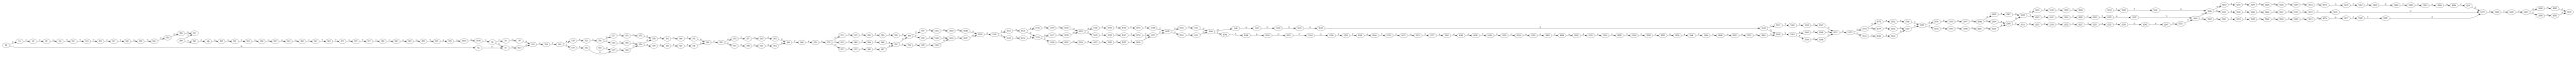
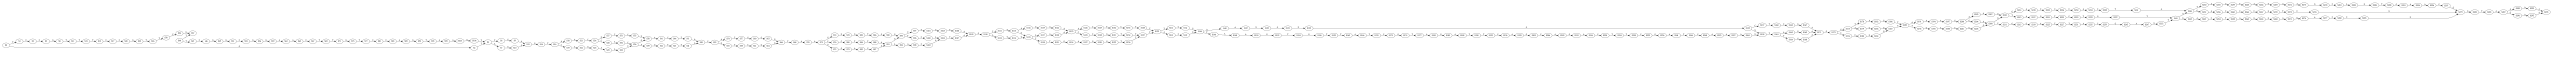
  strict digraph {
    fontname="PT Serif"
    rankdir=LR
    node [fontname="PT Serif"]
    edge [fontname="PT Serif"]
    S0
    S1
    S2
    S3
    S4
    S5
    S6
    S7
    S8
    S9
    S10
    S11
    S12
    S13
    S14
    S15
    S16
    S17
    S18
    S19
    S20
    S21
    S22
    S23
    S24
    S25
    S26
    S27
    S28
    S29
    S30
    S31
    S32
    S33
    S34
    S35
    S36
    S37
    S38
    S39
    S41
    S42
    S40
    S43
    S44
    S45
    S46
    S47
    S48
    S49
    S50
    S51
    S52
    S53
    S54
    S55
    S56
    S57
    S58
    S59
    S60
    S61
    S62
    S63
    S64
    S65
    S66
    S67
    S68
    S69
    S70
    S71
    S72
    S73
    S74
    S75
    S76
    S77
    S78
    S79
    S80
    S81
    S82
    S83
    S84
    S85
    S86
    S87
    S88
    S89
    S90
    S91
    S92
    S93
    S94
    S95
    S96
    S97
    S98
    S99
    S100
    S101
    S102
    S103
    S104
    S105
    S106
    S107
    S108
    S109
    S110
    S111
    S112
    S113
    S114
    S115
    S116
    S117
    S118
    S119
    S120
    S121
    S122
    S123
    S124
    S125
    S126
    S127
    S128
    S129
    S130
    S131
    S132
    S133
    S134
    S135
    S136
    S137
    S138
    S139
    S140
    S141
    S142
    S143
    S144
    S145
    S146
    S147
    S148
    S149
    S150
    S151
    S152
    S153
    S154
    S155
    S156
    S157
    S158
    S159
    S160
    S161
    S162
    S163
    S164
    S165
    S166
    S167
    S168
    S169
    S170
    S171
    S172
    S173
    S174
    S175
    S176
    S177
    S178
    S179
    S180
    S181
    S182
    S183
    S184
    S185
    S186
    S187
    S188
    S189
    S190
    S191
    S192
    S193
    S194
    S195
    S196
    S197
    S198
    S199
    S200
    S201
    S202
    S203
    S204
    S205
    S206
    S207
    S208
    S209
    S210
    S211
    S212
    S213
    S214
    S215
    S216
    S217
    S218
    S219
    S220
    S221
    S222
    S223
    S224
    S225
    S226
    S227
    S228
    S229
+   S230
    S231
    S232
    S233
    S234
    S235
    S236
    S237
    S238
    S239
    S240
    S241
    S242
    S243
    S244
    S245
    S246
    S247
    S248
    S249
    S250
    S251
    S252
    S253
    S254
    S255
    S256
    S257
    S258
    S259
    S260
    S261
    S262
    S263
    S264
    S265
    S266
    S267
    S268
    S269
    S270
    S271
    S272
    S273
    S274
    S275
    S276
    S277
    S278
    S279
    S280
    S281
    S282
    S283
    S284
    S285
    S286
    S287
    S288
    S289
    S290
    S291
    S292
    S293
    S294
    S295
    S296
    S297
    S0 -> S1 [label=T]
    S0 -> S2 [label=G]
    S1 -> S3 [label=C]
-   S2 -> S7 [label=T]
+   S2 -> S4 [label=T]
    S3 -> S5 [label=C]
    S4 -> S6 [label=T]
    S4 -> S7 [label=A]
    S5 -> S8 [label=G]
    S6 -> S9 [label=G]
    S7 -> S10 [label=G]
    S8 -> S11 [label=T]
    S9 -> S12 [label=A]
    S10 -> S12 [label=A]
    S11 -> S13 [label=T]
    S12 -> S14 [label=G]
    S13 -> S15 [label=T]
    S14 -> S16 [label=T]
    S15 -> S17 [label=C]
    S16 -> S18 [label=A]
    S16 -> S19 [label=C]
    S17 -> S20 [label=C]
    S18 -> S21 [label=A]
    S19 -> S22 [label=A]
    S20 -> S23 [label=G]
    S21 -> S24 [label=C]
-   S22 -> S29 [label=G]
+   S22 -> S25 [label=G]
    S23 -> S26 [label=T]
    S24 -> S27 [label=G]
    S24 -> S28 [label=C]
    S25 -> S29 [label=A]
    S26 -> S30 [label=T]
    S27 -> S31 [label=T]
    S28 -> S32 [label=A]
    S29 -> S33 [label=A]
    S30 -> S34 [label=C]
    S31 -> S35 [label=C]
    S32 -> S36 [label=C]
    S33 -> S36 [label=C]
    S34 -> S37 [label=G]
    S35 -> S38 [label=G]
    S36 -> S38 [label=G]
    S36 -> S39 [label=A]
    S38 -> S41 [label=A]
    S39 -> S42 [label=G]
    S41 -> S44 [label=C]
    S42 -> S45 [label=T]
    S40 -> S37 [label=T]
    S40 -> S43 [label=T]
    S43 -> S46 [label=C]
    S44 -> S47 [label=T]
    S45 -> S48 [label=T]
    S46 -> S49 [label=G]
    S47 -> S50 [label=A]
    S48 -> S50 [label=A]
    S49 -> S51 [label=G]
    S50 -> S52 [label=C]
    S51 -> S53 [label=C]
    S52 -> S54 [label=A]
    S52 -> S55 [label=G]
    S53 -> S56 [label=G]
    S54 -> S57 [label=T]
    S55 -> S58 [label=T]
    S56 -> S59 [label=G]
    S57 -> S60 [label=G]
    S58 -> S61 [label=C]
    S59 -> S62 [label=A]
    S60 -> S63 [label=G]
    S61 -> S64 [label=G]
    S62 -> S65 [label=A]
    S63 -> S66 [label=G]
    S64 -> S66 [label=G]
    S65 -> S67 [label=C]
    S66 -> S68 [label=T]
    S67 -> S69 [label=T]
    S68 -> S70 [label=A]
    S69 -> S71 [label=T]
    S70 -> S72 [label=A]
    S71 -> S73 [label=G]
    S72 -> S74 [label=G]
    S72 -> S75 [label=A]
    S72 -> S76 [label=C]
    S73 -> S77 [label=T]
    S74 -> S78 [label=G]
    S75 -> S79 [label=G]
    S76 -> S80 [label=C]
    S77 -> S81 [label=C]
    S78 -> S82 [label=G]
    S79 -> S83 [label=A]
    S80 -> S84 [label=T]
    S81 -> S85 [label=C]
    S82 -> S86 [label=T]
    S83 -> S87 [label=C]
    S84 -> S88 [label=T]
    S85 -> S89 [label=A]
    S86 -> S90 [label=A]
    S87 -> S91 [label=A]
    S88 -> S91 [label=A]
    S89 -> S92 [label=G]
    S90 -> S93 [label=G]
    S91 -> S93 [label=G]
    S91 -> S94 [label=A]
    S92 -> S95 [label=T]
    S93 -> S96 [label=T]
    S93 -> S97 [label=C]
    S94 -> S98 [label=A]
    S95 -> S99 [label=A]
    S96 -> S100 [label=C]
    S97 -> S101 [label=T]
    S98 -> S102 [label=C]
    S99 -> S103 [label=A]
    S100 -> S104 [label=A]
    S101 -> S105 [label=G]
    S102 -> S104 [label=A]
    S103 -> S106 [label=G]
    S104 -> S107 [label=T]
    S105 -> S108 [label=T]
    S106 -> S4 [label=T]
    S107 -> S109 [label=A]
    S108 -> S109 [label=A]
    S109 -> S110 [label=G]
    S110 -> S111 [label=T]
    S110 -> S112 [label=A]
    S111 -> S113 [label=T]
    S112 -> S114 [label=T]
    S113 -> S115 [label=G]
    S113 -> S116 [label=A]
    S114 -> S115 [label=G]
    S115 -> S117 [label=A]
    S115 -> S118 [label=T]
    S116 -> S119 [label=G]
    S117 -> S120 [label=A]
    S118 -> S121 [label=T]
    S119 -> S122 [label=A]
    S120 -> S123 [label=A]
    S121 -> S124 [label=G]
    S122 -> S123 [label=A]
    S123 -> S125 [label=C]
    S123 -> S126 [label=A]
    S124 -> S127 [label=A]
    S125 -> S128 [label=C]
    S126 -> S129 [label=C]
    S127 -> S130 [label=G]
    S128 -> S131 [label=G]
    S129 -> S132 [label=T]
    S130 -> S133 [label=G]
    S131 -> S134 [label=T]
    S132 -> S135 [label=C]
    S133 -> S136 [label=T]
    S134 -> S137 [label=T]
    S135 -> S138 [label=T]
    S136 -> S137 [label=T]
    S137 -> S139 [label=T]
    S138 -> S139 [label=T]
    S139 -> S140 [label=T]
    S139 -> S141 [label=A]
    S140 -> S142 [label=C]
    S141 -> S143 [label=C]
    S142 -> S144 [label=G]
    S143 -> S144 [label=G]
    S144 -> S145 [label=A]
    S144 -> S146 [label=T]
    S145 -> S147 [label=A]
    S146 -> S148 [label=A]
    S147 -> S149 [label=G]
    S148 -> S150 [label=A]
    S149 -> S151 [label=A]
    S150 -> S152 [label=G]
    S151 -> S153 [label=G]
    S152 -> S154 [label=T]
    S153 -> S155 [label=A]
    S154 -> S156 [label=G]
    S155 -> S157 [label=C]
    S155 -> S158 [label=G]
    S156 -> S159 [label=T]
    S157 -> S160 [label=T]
    S158 -> S161 [label=T]
    S159 -> S162 [label=T]
    S160 -> S163 [label=C]
    S161 -> S164 [label=T]
    S161 -> S165 [label=A]
    S162 -> S166 [label=A]
    S163 -> S167 [label=G]
    S164 -> S168 [label=G]
    S165 -> S169 [label=G]
    S166 -> S170 [label=T]
    S167 -> S171 [label=A]
    S168 -> S171 [label=A]
    S169 -> S171 [label=A]
    S170 -> S172 [label=C]
    S171 -> S173 [label=G]
    S172 -> S174 [label=G]
    S173 -> S175 [label=G]
    S173 -> S176 [label=C]
    S174 -> S177 [label=T]
    S175 -> S178 [label=T]
    S175 -> S179 [label=A]
    S176 -> S180 [label=C]
    S177 -> S181 [label=A]
    S178 -> S182 [label=A]
    S179 -> S183 [label=G]
    S180 -> S184 [label=G]
    S181 -> S185 [label=G]
    S182 -> S186 [label=G]
    S183 -> S187 [label=G]
    S184 -> S187 [label=G]
    S185 -> S188 [label=A]
    S186 -> S189 [label=T]
    S187 -> S189 [label=T]
    S188 -> S190 [label=T]
    S189 -> S191 [label=A]
    S189 -> S192 [label=T]
    S190 -> S193 [label=T]
    S191 -> S194 [label=A]
    S192 -> S195 [label=G]
    S193 -> S196 [label=C]
    S194 -> S197 [label=A]
    S195 -> S198 [label=A]
    S196 -> S199 [label=A]
    S197 -> S200 [label=G]
    S198 -> S201 [label=C]
    S199 -> S202 [label=G]
    S200 -> S203 [label=A]
    S200 -> S204 [label=G]
    S201 -> S205 [label=G]
    S202 -> S206 [label=C]
    S203 -> S207 [label=A]
    S204 -> S208 [label=A]
    S205 -> S208 [label=A]
    S206 -> S209 [label=A]
    S207 -> S210 [label=G]
    S208 -> S210 [label=G]
    S208 -> S211 [label=C]
    S209 -> S212 [label=G]
    S210 -> S213 [label=T]
    S210 -> S214 [label=G]
    S211 -> S215 [label=G]
    S212 -> S216 [label=A]
    S213 -> S217 [label=A]
    S214 -> S218 [label=A]
    S215 -> S219 [label=G]
    S216 -> S220 [label=C]
    S217 -> S221 [label=G]
    S218 -> S222 [label=C]
    S219 -> S223 [label=A]
    S220 -> S224 [label=T]
    S221 -> S225 [label=T]
    S222 -> S226 [label=C]
    S223 -> S227 [label=T]
    S224 -> S228 [label=T]
    S225 -> S229 [label=C]
+   S226 -> S230 [label=C]
    S227 -> S231 [label=T]
    S228 -> S232 [label=C]
    S229 -> S233 [label=T]
+   S230 -> S234 [label=A]
    S231 -> S235 [label=A]
    S232 -> S236 [label=G]
    S233 -> S237 [label=G]
    S234 -> S238 [label=C]
    S235 -> S239 [label=C]
    S236 -> S240 [label=A]
    S237 -> S241 [label=T]
    S238 -> S242 [label=T]
    S239 -> S243 [label=G]
    S240 -> S244 [label=T]
    S241 -> S245 [label=G]
    S241 -> S246 [label=A]
    S242 -> S246 [label=A]
    S243 -> S247 [label=A]
    S244 -> S248 [label=C]
    S245 -> S249 [label=A]
    S246 -> S250 [label=T]
    S246 -> S251 [label=G]
    S247 -> S252 [label=G]
    S248 -> S253 [label=A]
    S249 -> S254 [label=C]
    S250 -> S255 [label=A]
    S251 -> S256 [label=A]
    S252 -> S241 [label=T]
    S253 -> S257 [label=A]
    S254 -> S258 [label=T]
    S255 -> S259 [label=G]
    S256 -> S260 [label=C]
    S257 -> S261 [label=A]
    S258 -> S262 [label=A]
    S259 -> S263 [label=T]
    S260 -> S264 [label=C]
    S261 -> S158 [label=G]
    S262 -> S265 [label=G]
    S263 -> S266 [label=A]
    S264 -> S267 [label=C]
    S265 -> S268 [label=G]
    S266 -> S269 [label=T]
    S267 -> S270 [label=G]
    S268 -> S271 [label=A]
    S269 -> S272 [label=A]
    S270 -> S273 [label=T]
    S271 -> S274 [label=G]
    S272 -> S275 [label=A]
    S273 -> S276 [label=C]
    S274 -> S277 [label=A]
    S275 -> S278 [label=G]
    S276 -> S279 [label=G]
    S277 -> S280 [label=C]
    S278 -> S281 [label=C]
    S279 -> S282 [label=G]
    S280 -> S283 [label=C]
    S281 -> S284 [label=A]
    S282 -> S285 [label=T]
    S283 -> S279 [label=G]
    S284 -> S286 [label=G]
    S285 -> S287 [label=A]
    S286 -> S288 [label=T]
    S287 -> S289 [label=A]
    S287 -> S290 [label=G]
    S288 -> S291 [label=A]
    S289 -> S292 [label=A]
    S290 -> S293 [label=A]
    S291 -> S294 [label=A]
    S292 -> S295 [label=A]
    S293 -> S295 [label=A]
    S294 -> S296 [label=A]
    S296 -> S297 [label=C]
    S297 -> S279 [label=G]
  }
